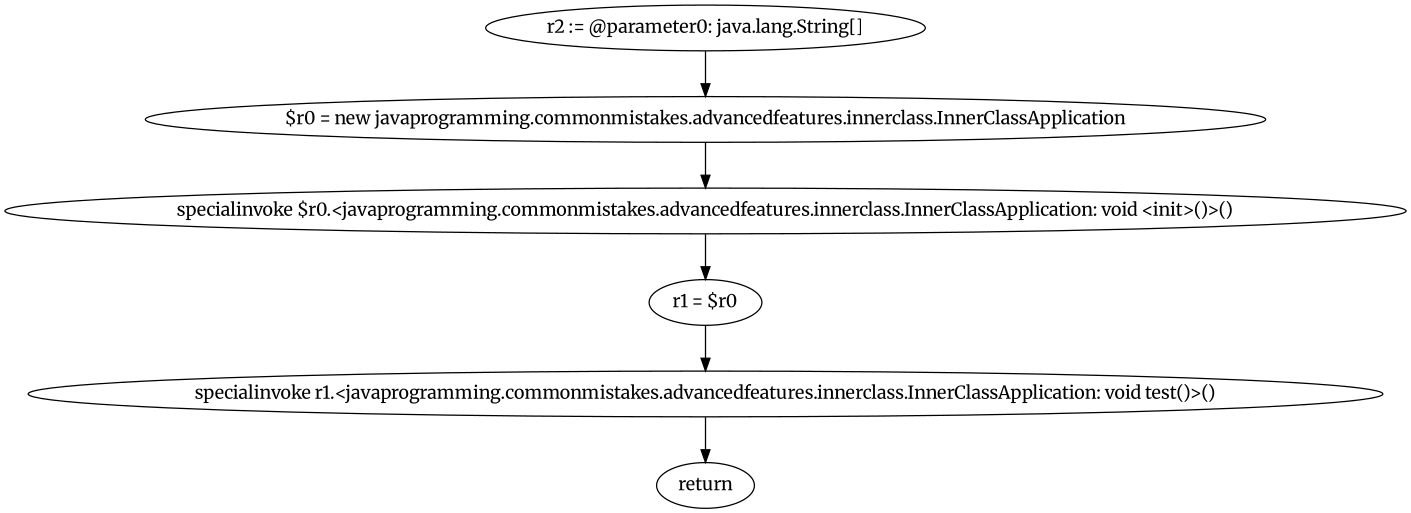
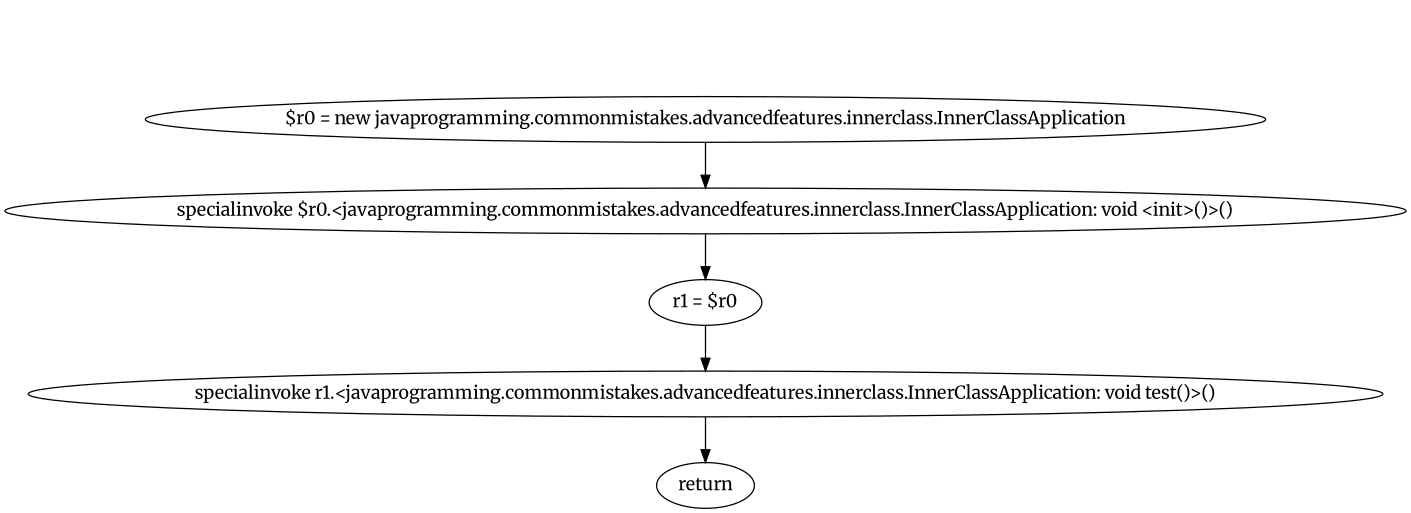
  digraph {
    fontname=Merriweather
    node [fontname=Merriweather]
    edge [fontname=Merriweather]
-   "r2 := @parameter0: java.lang.String[]"
    "$r0 = new javaprogramming.commonmistakes.advancedfeatures.innerclass.InnerClassApplication"
    "specialinvoke $r0.<javaprogramming.commonmistakes.advancedfeatures.innerclass.InnerClassApplication: void <init>()>()"
    "r1 = $r0"
    "specialinvoke r1.<javaprogramming.commonmistakes.advancedfeatures.innerclass.InnerClassApplication: void test()>()"
    return
-   "r2 := @parameter0: java.lang.String[]" -> "$r0 = new javaprogramming.commonmistakes.advancedfeatures.innerclass.InnerClassApplication"
    "$r0 = new javaprogramming.commonmistakes.advancedfeatures.innerclass.InnerClassApplication" -> "specialinvoke $r0.<javaprogramming.commonmistakes.advancedfeatures.innerclass.InnerClassApplication: void <init>()>()"
    "specialinvoke $r0.<javaprogramming.commonmistakes.advancedfeatures.innerclass.InnerClassApplication: void <init>()>()" -> "r1 = $r0"
    "r1 = $r0" -> "specialinvoke r1.<javaprogramming.commonmistakes.advancedfeatures.innerclass.InnerClassApplication: void test()>()"
    "specialinvoke r1.<javaprogramming.commonmistakes.advancedfeatures.innerclass.InnerClassApplication: void test()>()" -> return
  }
